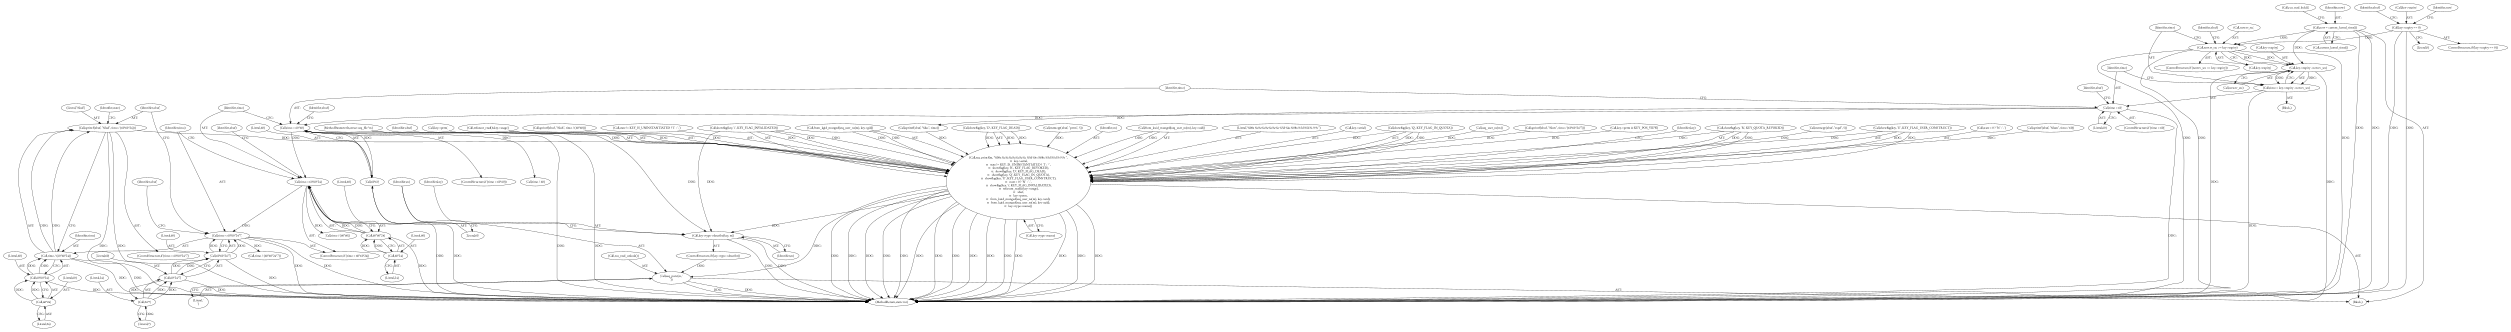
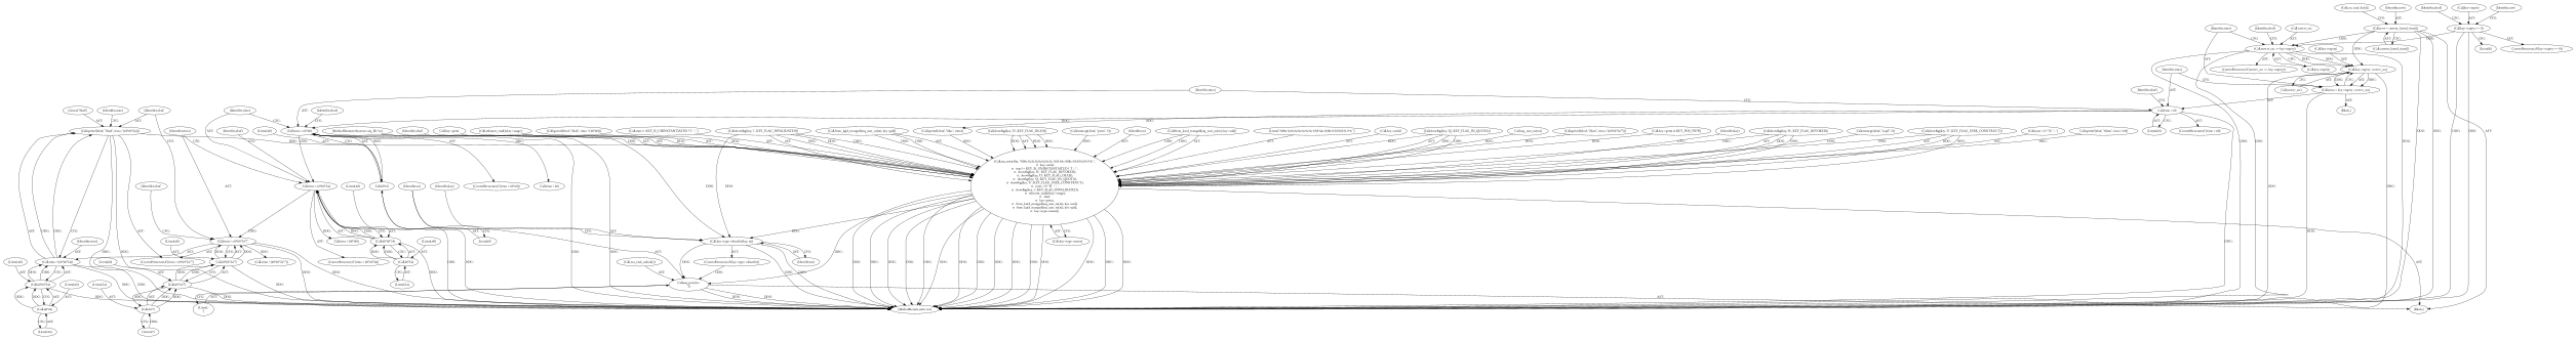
  digraph {
    fontname="EB Garamond"
    node [fontname="EB Garamond"]
    edge [fontname="EB Garamond"]
    n1 [label="(Call,sprintf(xbuf, \"%lud\", timo / (60*60*24)))"]
    n2 [label="(Call,timo / (60*60*24))"]
    n3 [label="(Call,seq_printf(m, \"%08x %c%c%c%c%c%c%c %5d %4s %08x %5d %5d %-9.9s \",\n \t\t   key->serial,\n\t\t   state != KEY_IS_UNINSTANTIATED ? 'I' : '-',\n \t\t   showflag(key, 'R', KEY_FLAG_REVOKED),\n \t\t   showflag(key, 'D', KEY_FLAG_DEAD),\n \t\t   showflag(key, 'Q', KEY_FLAG_IN_QUOTA),\n \t\t   showflag(key, 'U', KEY_FLAG_USER_CONSTRUCT),\n\t\t   state < 0 ? 'N' : '-',\n \t\t   showflag(key, 'i', KEY_FLAG_INVALIDATED),\n \t\t   refcount_read(&key->usage),\n \t\t   xbuf,\n\t\t   key->perm,\n\t\t   from_kuid_munged(seq_user_ns(m), key->uid),\n\t\t   from_kgid_munged(seq_user_ns(m), key->gid),\n\t\t   key->type->name))"]
    n4 [label="(ControlStructure,if (timo < 60*60*24*7))"]
    n5 [label="(MethodReturn,static int)"]
    n6 [label="(Call,60*60*24)"]
    n7 [label="(Block,)"]
    n8 [label="(Call,key->type->describe(key, m))"]
    n9 [label="(Call,seq_putc(m, '\n'))"]
    n10 [label="(Call,key->type->name)"]
    n11 [label="(Call,60*24)"]
    n12 [label="(Call,timo < 60*60*24*7)"]
    n13 [label="(Call,60*60*24*7)"]
    n14 [label="(Call,timo / (60*60*24*7))"]
    n15 [label="(Call,60*24*7)"]
    n16 [label="(Call,timo < 60*60*24)"]
    n17 [label="(Call,60*60*24)"]
    n18 [label="(ControlStructure,if (timo < 60*60*24))"]
    n19 [label="(Call,timo / (60*60))"]
    n20 [label="(Call,60*24)"]
    n21 [label="(Call,timo < 60*60)"]
    n22 [label="(Call,60*60)"]
    n23 [label="(ControlStructure,if (timo < 60*60))"]
    n24 [label="(Call,timo / 60)"]
    n25 [label="(Literal,60)"]
    n26 [label="(Call,timo < 60)"]
    n27 [label="(Literal,60)"]
    n28 [label="(Call,sprintf(xbuf, \"%lus\", timo))"]
    n29 [label="(ControlStructure,if (timo < 60))"]
    n30 [label="(Call,timo = key->expiry - now.tv_sec)"]
    n31 [label="(Call,key->expiry - now.tv_sec)"]
    n32 [label="(Block,)"]
    n33 [label="(Call,now.tv_sec)"]
    n34 [label="(Call,now.tv_sec >= key->expiry)"]
    n35 [label="(ControlStructure,if (now.tv_sec >= key->expiry))"]
    n36 [label="(Call,key->expiry)"]
    n37 [label="(Call,now = current_kernel_time())"]
    n38 [label="(Call,current_kernel_time())"]
    n39 [label="(Call,key->expiry == 0)"]
    n40 [label="(Literal,0)"]
    n41 [label="(ControlStructure,if (key->expiry == 0))"]
    n42 [label="(Literal,24)"]
    n43 [label="(Call,24*7)"]
    n44 [label="(Literal,7)"]
    n45 [label="(Literal,24)"]
    n46 [label="(ControlStructure,if (key->type->describe))"]
    n47 [label="(Identifier,m)"]
    n48 [label="(Literal,'\n')"]
    n49 [label="(Identifier,xbuf)"]
    n50 [label="(Literal,24)"]
    n51 [label="(Call,key->expiry)"]
    n52 [label="(Call,showflag(key, 'D', KEY_FLAG_DEAD))"]
    n53 [label="(Identifier,timo)"]
    n54 [label="(Call,memcpy(xbuf, \"perm\", 5))"]
    n55 [label="(Identifier,m)"]
    n56 [label="(Call,rcu_read_unlock())"]
    n57 [label="(Identifier,timo)"]
    n58 [label="(Literal,60)"]
    n59 [label="(Literal,60)"]
    n60 [label="(Call,from_kuid_munged(seq_user_ns(m), key->uid))"]
    n61 [label="(MethodParameterIn,struct seq_file *m)"]
    n62 [label="(Literal,\"%08x %c%c%c%c%c%c%c %5d %4s %08x %5d %5d %-9.9s \")"]
    n63 [label="(Identifier,timo)"]
    n64 [label="(Call,key->expiry)"]
    n65 [label="(Identifier,timo)"]
    n66 [label="(Literal,\"%lud\")"]
    n67 [label="(Identifier,xbuf)"]
    n68 [label="(Call,key->serial)"]
    n69 [label="(Identifier,m)"]
    n70 [label="(Literal,60)"]
    n71 [label="(Identifier,timo)"]
    n72 [label="(Call,showflag(key, 'Q', KEY_FLAG_IN_QUOTA))"]
    n73 [label="(Identifier,xbuf)"]
    n74 [label="(Call,seq_user_ns(m))"]
    n75 [label="(Call,sprintf(xbuf, \"%luw\", timo / (60*60*24*7)))"]
    n76 [label="(Identifier,xbuf)"]
    n77 [label="(Literal,60)"]
    n78 [label="(Call,now.tv_sec)"]
    n79 [label="(Literal,60)"]
    n80 [label="(Call,key->perm & KEY_POS_VIEW)"]
    n81 [label="(Identifier,xbuf)"]
    n82 [label="(Identifier,key)"]
    n83 [label="(Identifier,state)"]
-   n84 [label="(Call,showflag(key, 'R', KEY_QUOTA_REVOKED))"]
+   n84 [label="(Call,showflag(key, 'R', KEY_FLAG_REVOKED))"]
    n85 [label="(Call,memcpy(xbuf, \"expd\", 5))"]
    n86 [label="(Identifier,now)"]
    n87 [label="(Call,showflag(key, 'U', KEY_FLAG_USER_CONSTRUCT))"]
    n88 [label="(Identifier,key)"]
    n89 [label="(Identifier,now)"]
    n90 [label="(Call,state < 0 ? 'N' : '-')"]
    n91 [label="(Call,sprintf(xbuf, \"%lum\", timo / 60))"]
    n92 [label="(Identifier,xbuf)"]
    n93 [label="(Identifier,timo)"]
    n94 [label="(Identifier,xbuf)"]
    n95 [label="(Identifier,xbuf)"]
    n96 [label="(Literal,60)"]
    n97 [label="(Call,key->perm)"]
    n98 [label="(Call,refcount_read(&key->usage))"]
    n99 [label="(Call,sprintf(xbuf, \"%luh\", timo / (60*60)))"]
    n100 [label="(Call,state != KEY_IS_UNINSTANTIATED ? 'I' : '-')"]
    n101 [label="(Call,showflag(key, 'i', KEY_FLAG_INVALIDATED))"]
    n102 [label="(Call,rcu_read_lock())"]
    n103 [label="(Call,from_kgid_munged(seq_user_ns(m), key->gid))"]
    n104 [label="(Literal,60)"]
    n1 -> n2 [label="CFG: "]
    n1 -> n3 [label="DDG: "]
    n1 -> n4 [label="AST: "]
    n1 -> n5 [label="DDG: "]
    n1 -> n5 [label="DDG: "]
    n2 -> n1 [label="AST: "]
    n2 -> n1 [label="DDG: "]
    n2 -> n1 [label="DDG: "]
    n2 -> n5 [label="DDG: "]
    n2 -> n5 [label="DDG: "]
    n2 -> n6 [label="CFG: "]
    n3 -> n5 [label="DDG: "]
    n3 -> n5 [label="DDG: "]
    n3 -> n5 [label="DDG: "]
    n3 -> n5 [label="DDG: "]
    n3 -> n5 [label="DDG: "]
    n3 -> n5 [label="DDG: "]
    n3 -> n5 [label="DDG: "]
    n3 -> n5 [label="DDG: "]
    n3 -> n5 [label="DDG: "]
    n3 -> n5 [label="DDG: "]
    n3 -> n5 [label="DDG: "]
    n3 -> n5 [label="DDG: "]
    n3 -> n5 [label="DDG: "]
    n3 -> n5 [label="DDG: "]
    n3 -> n5 [label="DDG: "]
    n3 -> n7 [label="AST: "]
    n3 -> n8 [label="DDG: "]
    n3 -> n9 [label="DDG: "]
    n3 -> n10 [label="CFG: "]
    n6 -> n2 [label="AST: "]
    n6 -> n2 [label="DDG: "]
    n6 -> n2 [label="DDG: "]
    n6 -> n5 [label="DDG: "]
    n6 -> n11 [label="CFG: "]
    n8 -> n5 [label="DDG: "]
    n8 -> n5 [label="DDG: "]
+   n8 -> n9 [label="DDG: "]
    n8 -> n46 [label="AST: "]
    n8 -> n47 [label="CFG: "]
    n9 -> n5 [label="DDG: "]
    n9 -> n5 [label="DDG: "]
    n9 -> n7 [label="AST: "]
    n9 -> n48 [label="CFG: "]
    n10 -> n3 [label="AST: "]
    n11 -> n6 [label="AST: "]
    n11 -> n6 [label="DDG: "]
    n11 -> n6 [label="DDG: "]
    n11 -> n45 [label="CFG: "]
    n12 -> n2 [label="AST: "]
-   n12 -> n18 [label="AST: "]
+   n12 -> n4 [label="AST: "]
    n12 -> n5 [label="DDG: "]
    n12 -> n5 [label="DDG: "]
    n12 -> n13 [label="CFG: "]
    n12 -> n14 [label="DDG: "]
    n13 -> n5 [label="DDG: "]
    n13 -> n12 [label="AST: "]
    n13 -> n12 [label="DDG: "]
    n13 -> n12 [label="DDG: "]
    n13 -> n15 [label="CFG: "]
    n15 -> n5 [label="DDG: "]
    n15 -> n13 [label="AST: "]
    n15 -> n13 [label="DDG: "]
    n15 -> n13 [label="DDG: "]
    n15 -> n43 [label="DDG: "]
    n16 -> n5 [label="DDG: "]
    n16 -> n5 [label="DDG: "]
    n16 -> n12 [label="DDG: "]
    n16 -> n17 [label="CFG: "]
    n16 -> n18 [label="AST: "]
    n16 -> n19 [label="DDG: "]
    n17 -> n5 [label="DDG: "]
    n17 -> n16 [label="AST: "]
    n17 -> n16 [label="DDG: "]
    n17 -> n16 [label="DDG: "]
    n17 -> n20 [label="CFG: "]
    n20 -> n17 [label="AST: "]
    n20 -> n17 [label="DDG: "]
    n20 -> n17 [label="DDG: "]
    n20 -> n42 [label="CFG: "]
    n21 -> n5 [label="DDG: "]
    n21 -> n5 [label="DDG: "]
    n21 -> n16 [label="DDG: "]
    n21 -> n22 [label="CFG: "]
    n21 -> n23 [label="AST: "]
    n21 -> n24 [label="DDG: "]
    n22 -> n21 [label="AST: "]
    n22 -> n21 [label="DDG: "]
    n22 -> n25 [label="CFG: "]
    n25 -> n22 [label="AST: "]
    n26 -> n5 [label="DDG: "]
    n26 -> n21 [label="DDG: "]
    n26 -> n27 [label="CFG: "]
    n26 -> n28 [label="DDG: "]
-   n29 -> n26 [label="AST: "]
+   n26 -> n29 [label="AST: "]
    n27 -> n26 [label="AST: "]
    n28 -> n3 [label="DDG: "]
    n30 -> n5 [label="DDG: "]
    n30 -> n26 [label="AST: "]
    n30 -> n31 [label="CFG: "]
    n30 -> n32 [label="AST: "]
    n31 -> n5 [label="DDG: "]
    n31 -> n5 [label="DDG: "]
    n31 -> n30 [label="AST: "]
    n31 -> n30 [label="DDG: "]
    n31 -> n30 [label="DDG: "]
    n31 -> n33 [label="CFG: "]
    n33 -> n31 [label="AST: "]
    n34 -> n5 [label="DDG: "]
    n34 -> n5 [label="DDG: "]
    n34 -> n5 [label="DDG: "]
    n34 -> n31 [label="DDG: "]
    n34 -> n31 [label="DDG: "]
    n34 -> n35 [label="AST: "]
    n34 -> n36 [label="CFG: "]
    n36 -> n34 [label="AST: "]
    n37 -> n5 [label="DDG: "]
    n37 -> n5 [label="DDG: "]
    n37 -> n7 [label="AST: "]
    n37 -> n31 [label="DDG: "]
    n37 -> n34 [label="DDG: "]
    n37 -> n38 [label="CFG: "]
    n38 -> n37 [label="AST: "]
    n39 -> n5 [label="DDG: "]
    n39 -> n5 [label="DDG: "]
    n39 -> n34 [label="DDG: "]
    n39 -> n40 [label="CFG: "]
    n39 -> n41 [label="AST: "]
    n42 -> n20 [label="AST: "]
    n43 -> n15 [label="AST: "]
    n43 -> n15 [label="DDG: "]
    n43 -> n15 [label="DDG: "]
    n43 -> n44 [label="CFG: "]
    n44 -> n43 [label="DDG: "]
    n45 -> n11 [label="AST: "]
    n46 -> n9 [label="DDG: "]
    n47 -> n8 [label="AST: "]
    n48 -> n9 [label="AST: "]
    n49 -> n16 [label="CFG: "]
    n50 -> n43 [label="AST: "]
    n51 -> n39 [label="AST: "]
    n52 -> n3 [label="AST: "]
    n52 -> n3 [label="DDG: "]
    n52 -> n3 [label="DDG: "]
    n52 -> n3 [label="DDG: "]
    n53 -> n26 [label="AST: "]
    n53 -> n30 [label="CFG: "]
    n54 -> n3 [label="DDG: "]
    n55 -> n3 [label="AST: "]
    n56 -> n9 [label="AST: "]
    n57 -> n12 [label="AST: "]
    n57 -> n16 [label="CFG: "]
    n58 -> n11 [label="AST: "]
    n59 -> n20 [label="AST: "]
    n60 -> n3 [label="AST: "]
    n60 -> n3 [label="DDG: "]
    n60 -> n3 [label="DDG: "]
    n61 -> n3 [label="DDG: "]
    n61 -> n8 [label="DDG: "]
    n62 -> n3 [label="AST: "]
    n63 -> n2 [label="AST: "]
    n64 -> n31 [label="AST: "]
    n65 -> n21 [label="AST: "]
    n65 -> n26 [label="CFG: "]
    n66 -> n1 [label="AST: "]
    n67 -> n21 [label="CFG: "]
    n68 -> n3 [label="AST: "]
    n69 -> n8 [label="CFG: "]
    n69 -> n9 [label="AST: "]
    n70 -> n13 [label="AST: "]
    n71 -> n16 [label="AST: "]
    n71 -> n21 [label="CFG: "]
    n72 -> n3 [label="AST: "]
    n72 -> n3 [label="DDG: "]
    n72 -> n3 [label="DDG: "]
    n72 -> n3 [label="DDG: "]
    n73 -> n12 [label="CFG: "]
    n74 -> n3 [label="DDG: "]
    n75 -> n3 [label="DDG: "]
    n76 -> n34 [label="CFG: "]
    n77 -> n17 [label="AST: "]
    n78 -> n34 [label="AST: "]
    n79 -> n6 [label="AST: "]
    n80 -> n3 [label="DDG: "]
    n81 -> n26 [label="CFG: "]
    n82 -> n3 [label="CFG: "]
    n83 -> n1 [label="CFG: "]
    n84 -> n3 [label="AST: "]
    n84 -> n3 [label="DDG: "]
    n84 -> n3 [label="DDG: "]
    n84 -> n3 [label="DDG: "]
    n85 -> n3 [label="DDG: "]
    n86 -> n39 [label="CFG: "]
    n87 -> n3 [label="AST: "]
    n87 -> n3 [label="DDG: "]
    n87 -> n3 [label="DDG: "]
    n87 -> n3 [label="DDG: "]
    n88 -> n8 [label="AST: "]
    n89 -> n37 [label="AST: "]
    n90 -> n3 [label="AST: "]
    n91 -> n3 [label="DDG: "]
    n92 -> n3 [label="AST: "]
    n93 -> n30 [label="AST: "]
    n93 -> n34 [label="CFG: "]
    n94 -> n1 [label="AST: "]
    n94 -> n12 [label="CFG: "]
    n95 -> n39 [label="CFG: "]
    n96 -> n15 [label="AST: "]
    n97 -> n3 [label="AST: "]
    n98 -> n3 [label="AST: "]
    n98 -> n3 [label="DDG: "]
    n99 -> n3 [label="DDG: "]
    n100 -> n3 [label="AST: "]
    n101 -> n3 [label="AST: "]
    n101 -> n3 [label="DDG: "]
    n101 -> n3 [label="DDG: "]
    n101 -> n3 [label="DDG: "]
    n101 -> n8 [label="DDG: "]
    n102 -> n37 [label="CFG: "]
    n103 -> n3 [label="AST: "]
    n103 -> n3 [label="DDG: "]
    n103 -> n3 [label="DDG: "]
    n104 -> n22 [label="AST: "]
  }
